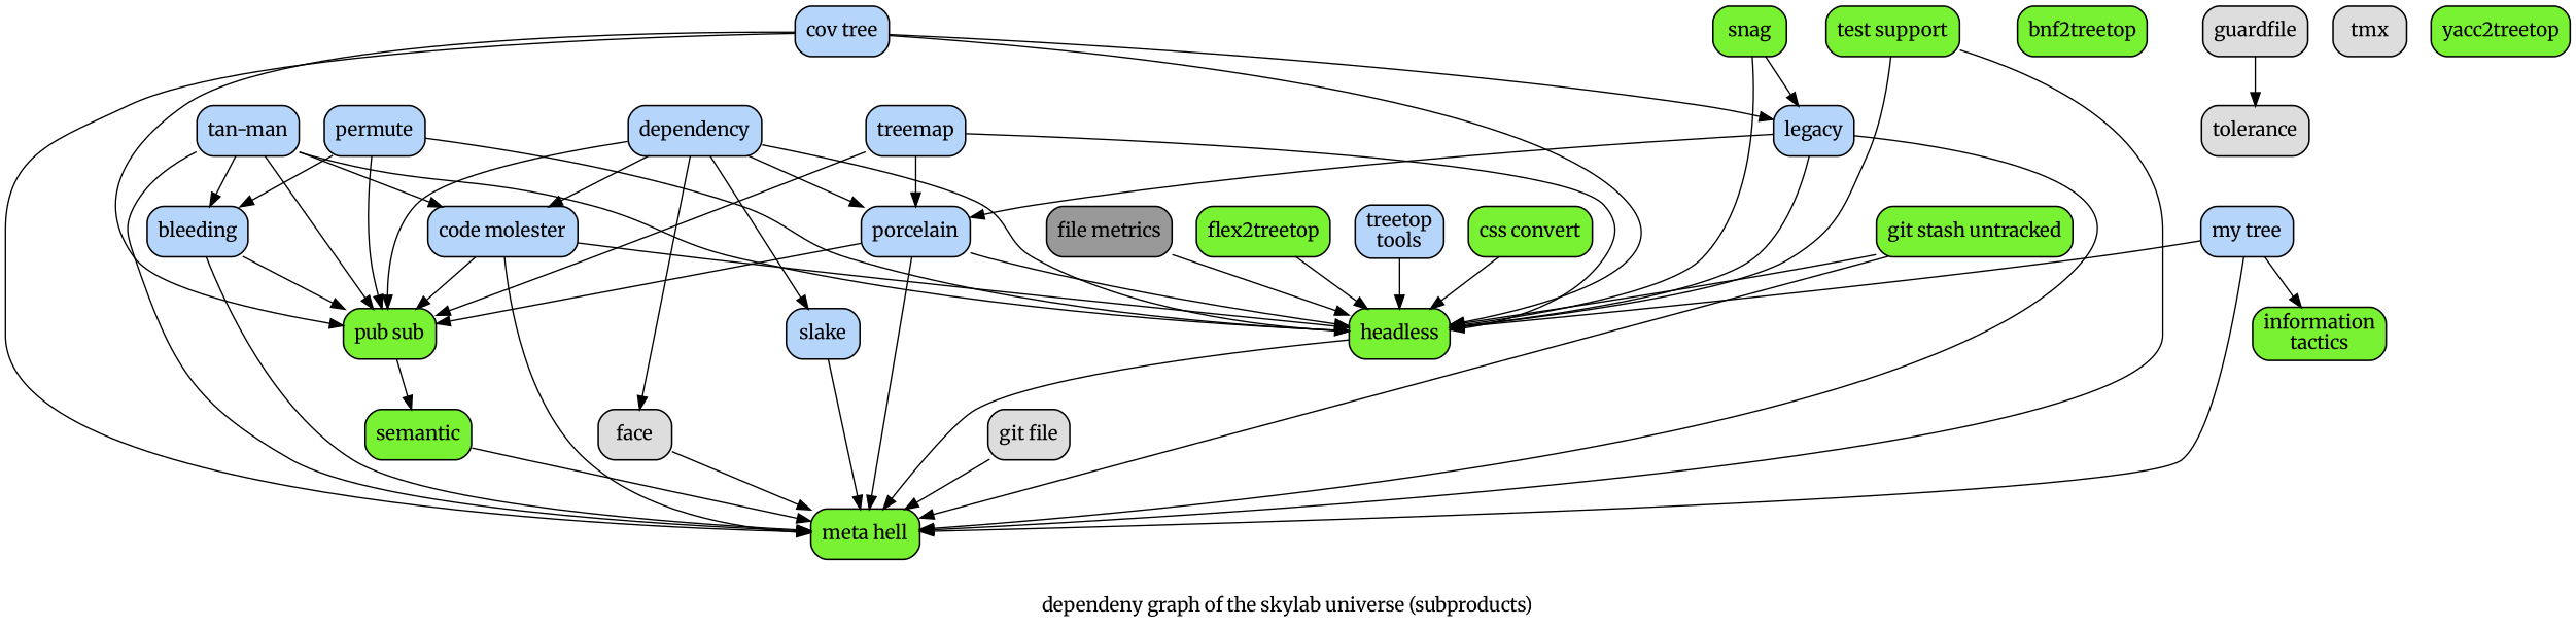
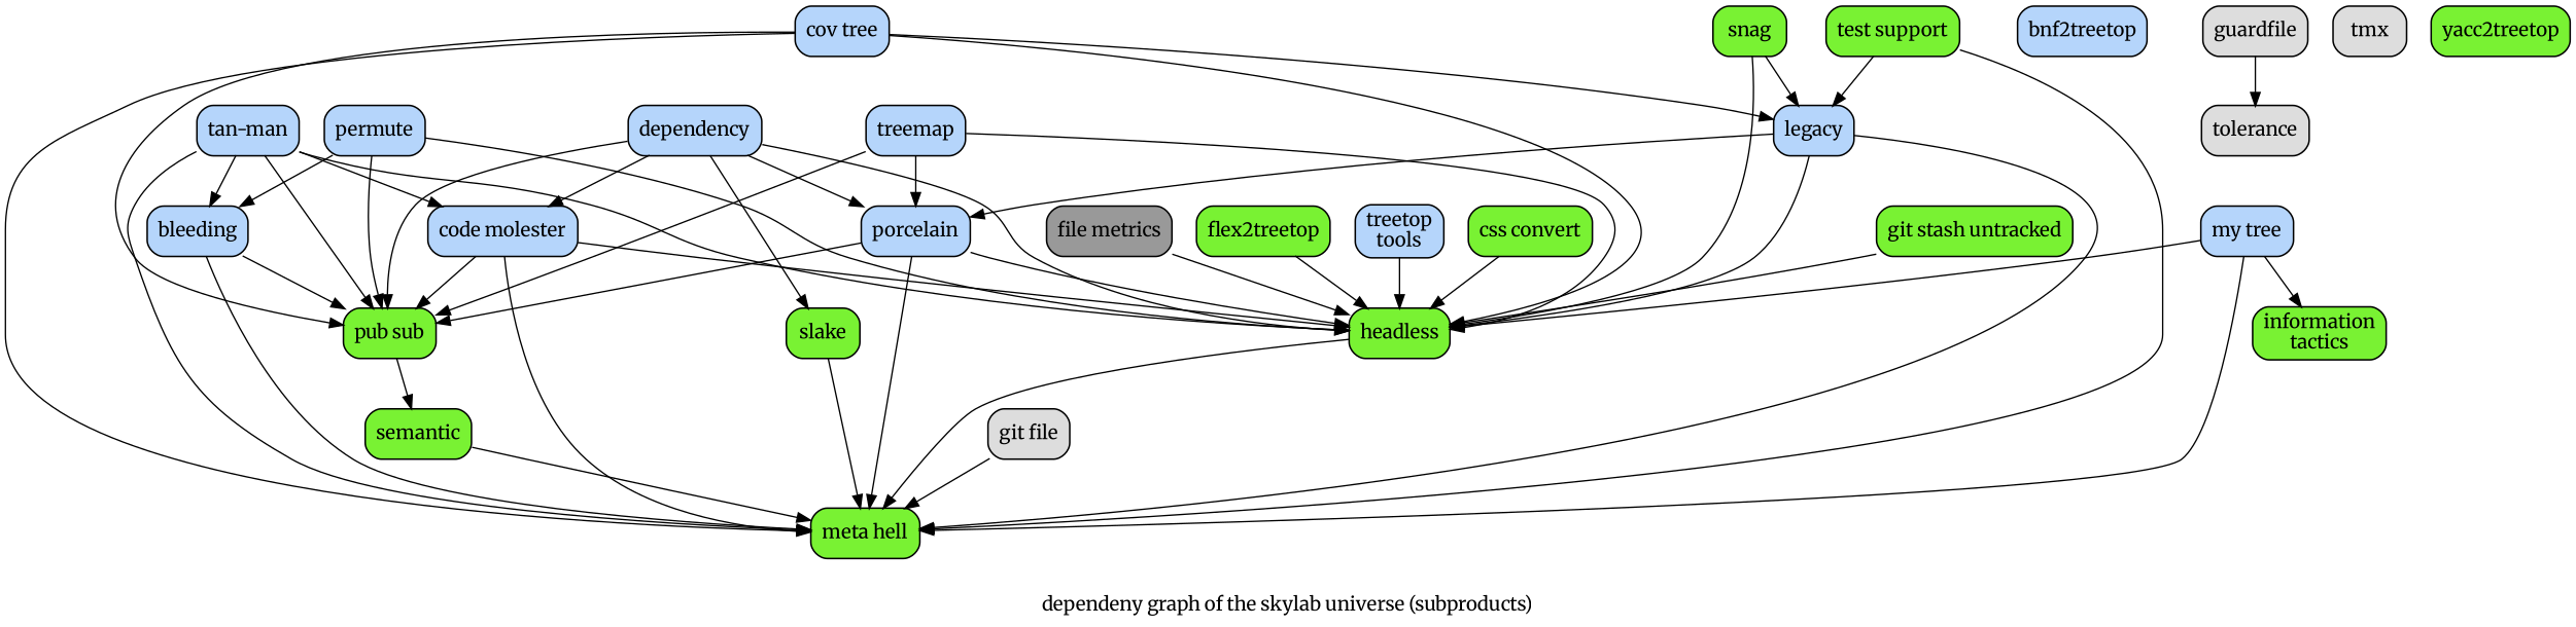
  digraph {
    fontname=Merriweather
    label="dependeny graph of the skylab universe (subproducts)"
    node [fillcolor="#79f233" fontname=Merriweather penwidth=1.1566 shape=Mrecord style=filled]
    edge [fontname=Merriweather]
    n1 [fillcolor="#b5d5fb" label=bleeding]
    n2 [label="pub sub"]
    n3 [label="meta hell"]
    n4 [label=semantic]
-   n5 [label=bnf2treetop]
+   n5 [fillcolor="#b5d5fb" label=bnf2treetop]
    n6 [fillcolor="#b5d5fb" label="code molester"]
    n7 [label=headless]
    n8 [fillcolor="#b5d5fb" label="cov tree"]
    n9 [fillcolor="#b5d5fb" label=legacy]
    n10 [fillcolor="#b5d5fb" label=porcelain]
    n11 [label="css convert"]
    n12 [fillcolor="#b5d5fb" label=dependency]
-   n13 [fillcolor="#dddddd" label=face]
-   n14 [fillcolor="#b5d5fb" label=slake]
+   n14 [label=slake]
    n15 [fillcolor="#999999" label="file metrics"]
    n16 [label=flex2treetop]
    n17 [fillcolor="#dddddd" label="git file"]
    n18 [label="git stash untracked"]
    n19 [fillcolor="#dddddd" label=guardfile]
    n20 [fillcolor="#dddddd" label=tolerance]
    n21 [label="information\ntactics"]
    n22 [fillcolor="#b5d5fb" label="my tree"]
    n23 [fillcolor="#b5d5fb" label=permute]
    n24 [label=snag]
    n25 [fillcolor="#b5d5fb" label="tan-man"]
    n26 [label="test support"]
    n27 [fillcolor="#b5d5fb" label=treemap]
    n28 [fillcolor="#b5d5fb" label="treetop\ntools"]
    n29 [fillcolor="#dddddd" label=tmx]
    n30 [label=yacc2treetop]
    n1 -> n2
    n1 -> n3
    n2 -> n4
    n4 -> n3
    n6 -> n2
    n6 -> n3
    n6 -> n7
    n7 -> n3
    n8 -> n2
    n8 -> n3
    n8 -> n7
    n8 -> n9
    n9 -> n3
    n9 -> n7
    n9 -> n10
    n10 -> n2
    n10 -> n3
    n10 -> n7
    n11 -> n7
    n12 -> n2
    n12 -> n6
    n12 -> n7
    n12 -> n10
-   n12 -> n13
    n12 -> n14
-   n13 -> n3
    n14 -> n3
    n15 -> n7
    n16 -> n7
    n17 -> n3
-   n18 -> n3
    n18 -> n7
    n19 -> n20
    n22 -> n3
    n22 -> n7
    n22 -> n21
    n23 -> n1
    n23 -> n2
    n23 -> n7
    n24 -> n7
    n24 -> n9
    n25 -> n1
    n25 -> n2
    n25 -> n3
    n25 -> n6
    n25 -> n7
    n26 -> n3
-   n26 -> n7
+   n26 -> n9
    n27 -> n2
    n27 -> n7
    n27 -> n10
    n28 -> n7
  }
